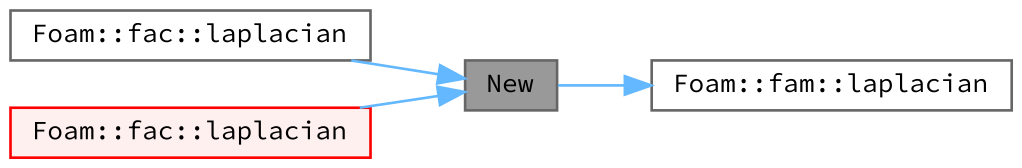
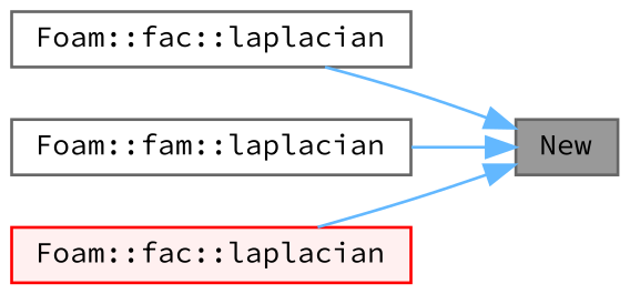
  digraph {
    rankdir=RL
    fontname="Source Code Pro"
    node [color=grey40 fillcolor=white fontname="Source Code Pro" fontsize=10 shape=box style=filled]
    edge [color=steelblue1 dir=back fontname="Source Code Pro" fontsize=10 labelfontname=Helvetica labelfontsize=10 style=solid]
    n1 [color=gray40 fillcolor=grey60 fontcolor=black height=0.2 label=New width=0.4]
    n2 [height=0.2 label="Foam::fac::laplacian" width=0.4]
    n3 [height=0.2 label="Foam::fam::laplacian" width=0.4]
    n4 [color=red fillcolor="#FFF0F0" height=0.2 label="Foam::fac::laplacian" width=0.4]
    n1 -> n2
-   n3 -> n1
+   n1 -> n3
    n1 -> n4
  }
